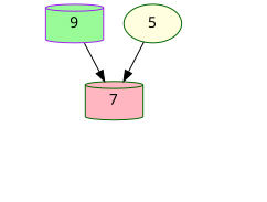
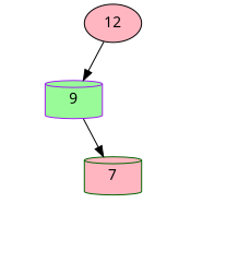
  digraph {
    fontname="Noto Sans"
    node [fontname="Noto Sans" style=invis]
    edge [fontname="Noto Sans" style=invis]
+   n1 [color=black fillcolor=lightpink label=12 shape=ellipse style=filled]
    n2 [color=purple fillcolor=palegreen label=9 shape=cylinder style=filled]
    N16
    N10
    n5 [color=darkgreen fillcolor=lightpink label=7 shape=cylinder style=filled]
-   n6 [color=darkgreen fillcolor=lightyellow label=5 shape=ellipse style=filled]
    N15
    N13
    N14
+   n1 -> n2 [style=""]
+   n1 -> N16
    n2 -> N10
    n2 -> n5 [style=""]
    n5 -> N13
    n5 -> N14
-   n6 -> n5 [style=""]
-   n6 -> N15
  }
